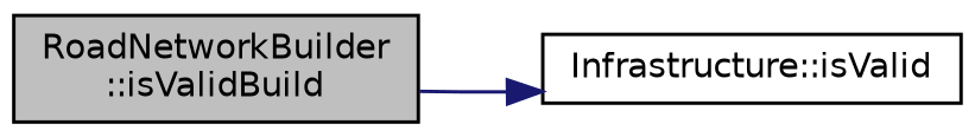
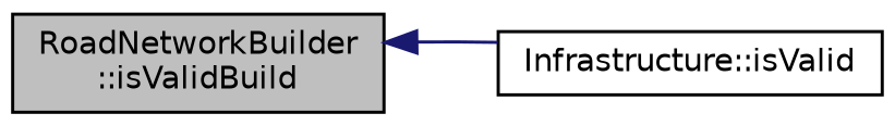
  digraph {
    rankdir=LR
    node [color=black fontname=Helvetica fontsize=10 shape=record style=filled]
    n1 [fillcolor=grey75 fontcolor=black height=0.2 label="RoadNetworkBuilder\l::isValidBuild" width=0.4]
    n2 [fillcolor=white height=0.2 label="Infrastructure::isValid" width=0.4]
-   n1 -> n2 [color=midnightblue fontname=Helvetica fontsize=10 labelfontname=Helvetica labelfontsize=10 style=solid]
+   n2 -> n1 [color=midnightblue fontname=Helvetica fontsize=10 labelfontname=Helvetica labelfontsize=10 style=solid]
  }
